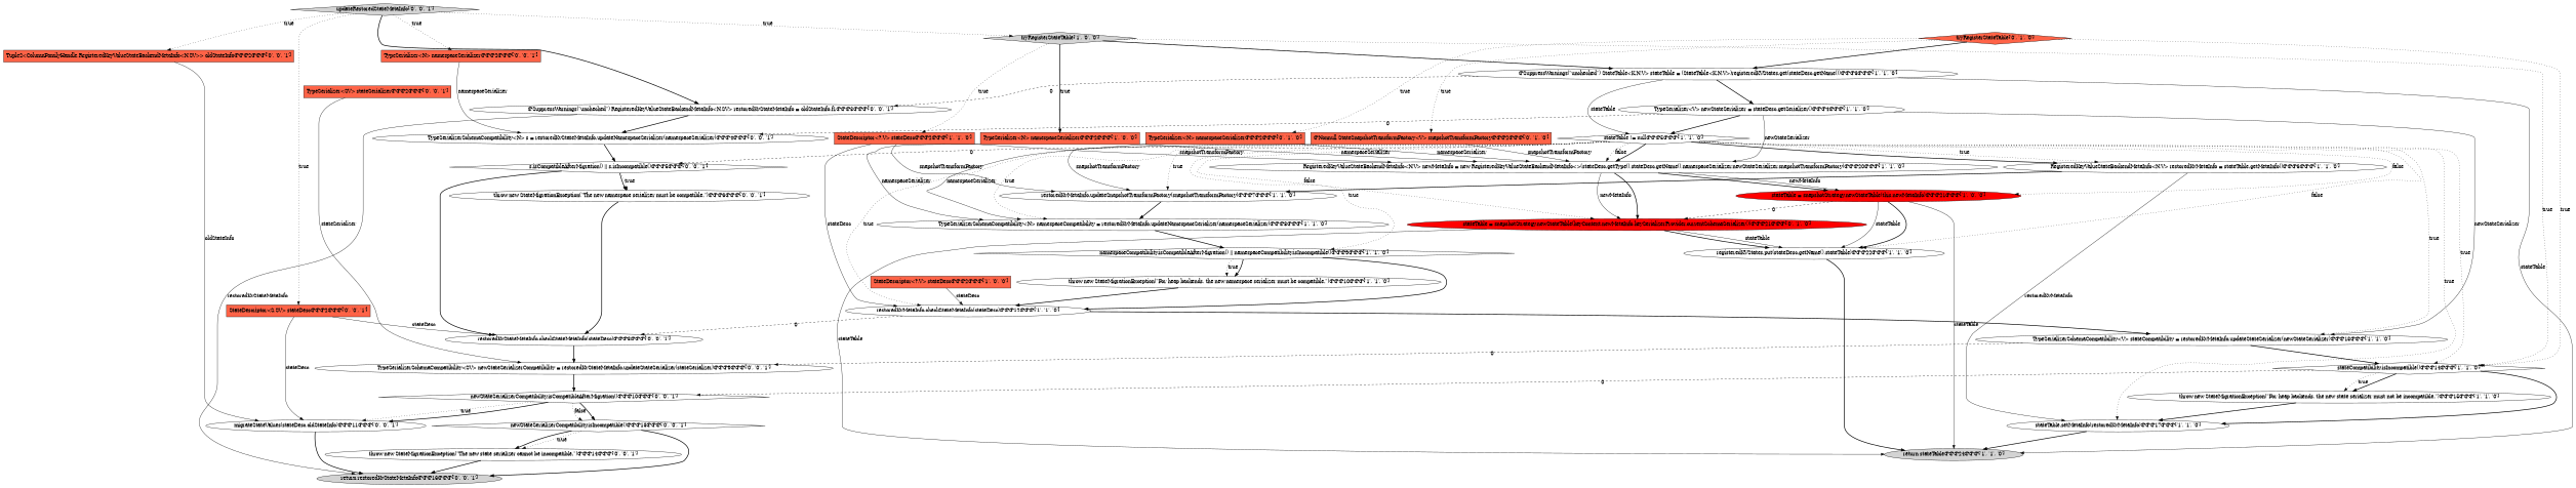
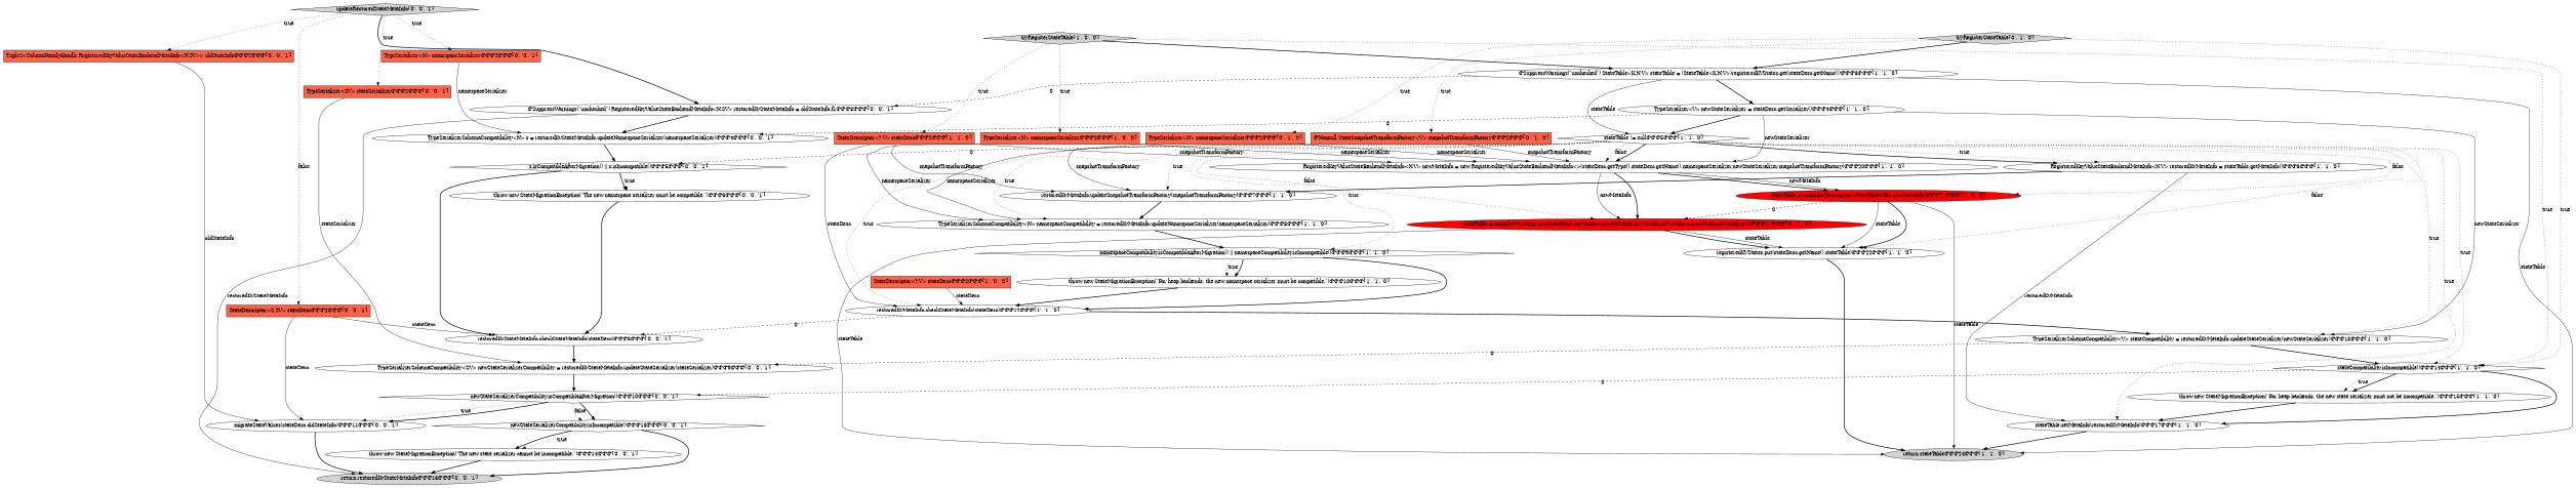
  digraph {
    node [fillcolor=white shape=ellipse style=filled]
    edge [style=bold]
    n1 [fillcolor=tomato label="Tuple2<ColumnFamilyHandle,RegisteredKeyValueStateBackendMetaInfo<N,SV>> oldStateInfo@@@2@@@['0', '0', '1']" shape=box]
    n2 [label="migrateStateValues(stateDesc,oldStateInfo)@@@11@@@['0', '0', '1']"]
    n3 [fillcolor=lightgray label="return restoredKvStateMetaInfo@@@16@@@['0', '0', '1']"]
    n4 [label="TypeSerializer<V> newStateSerializer = stateDesc.getSerializer()@@@4@@@['1', '1', '0']"]
    n5 [label="TypeSerializerSchemaCompatibility<N> s = restoredKvStateMetaInfo.updateNamespaceSerializer(namespaceSerializer)@@@4@@@['0', '0', '1']"]
    n6 [label="TypeSerializerSchemaCompatibility<V> stateCompatibility = restoredKvMetaInfo.updateStateSerializer(newStateSerializer)@@@13@@@['1', '1', '0']"]
    n7 [label="RegisteredKeyValueStateBackendMetaInfo<N,V> newMetaInfo = new RegisteredKeyValueStateBackendMetaInfo<>(stateDesc.getType(),stateDesc.getName(),namespaceSerializer,newStateSerializer,snapshotTransformFactory)@@@20@@@['1', '1', '0']"]
    n8 [label="stateTable != null@@@5@@@['1', '1', '0']" shape=diamond]
    n9 [label="s.isCompatibleAfterMigration() || s.isIncompatible()@@@5@@@['0', '0', '1']" shape=diamond]
    n10 [label="stateCompatibility.isIncompatible()@@@14@@@['1', '1', '0']" shape=diamond]
    n11 [label="TypeSerializerSchemaCompatibility<SV> newStateSerializerCompatibility = restoredKvStateMetaInfo.updateStateSerializer(stateSerializer)@@@9@@@['0', '0', '1']"]
    n12 [fillcolor=red label="stateTable = snapshotStrategy.newStateTable(this,newMetaInfo)@@@21@@@['1', '0', '0']"]
    n13 [fillcolor=red label="stateTable = snapshotStrategy.newStateTable(keyContext,newMetaInfo,keySerializerProvider.currentSchemaSerializer())@@@21@@@['0', '1', '0']"]
    n14 [label="RegisteredKeyValueStateBackendMetaInfo<N,V> restoredKvMetaInfo = stateTable.getMetaInfo()@@@6@@@['1', '1', '0']"]
    n15 [label="restoredKvMetaInfo.updateSnapshotTransformFactory(snapshotTransformFactory)@@@7@@@['1', '1', '0']"]
    n16 [label="stateTable.setMetaInfo(restoredKvMetaInfo)@@@17@@@['1', '1', '0']"]
    n17 [label="restoredKvMetaInfo.checkStateMetaInfo(stateDesc)@@@12@@@['1', '1', '0']"]
    n18 [label="registeredKVStates.put(stateDesc.getName(),stateTable)@@@22@@@['1', '1', '0']"]
    n19 [label="TypeSerializerSchemaCompatibility<N> namespaceCompatibility = restoredKvMetaInfo.updateNamespaceSerializer(namespaceSerializer)@@@8@@@['1', '1', '0']"]
    n20 [label="namespaceCompatibility.isCompatibleAfterMigration() || namespaceCompatibility.isIncompatible()@@@9@@@['1', '1', '0']" shape=diamond]
    n21 [fillcolor=lightgray label="return stateTable@@@24@@@['1', '1', '0']"]
    n22 [label="throw new StateMigrationException(\"For heap backends, the new namespace serializer must be compatible.\")@@@10@@@['1', '1', '0']"]
    n23 [label="restoredKvStateMetaInfo.checkStateMetaInfo(stateDesc)@@@8@@@['0', '0', '1']"]
    n24 [label="@SuppressWarnings(\"unchecked\") StateTable<K,N,V> stateTable = (StateTable<K,N,V>)registeredKVStates.get(stateDesc.getName())@@@3@@@['1', '1', '0']"]
    n25 [label="@SuppressWarnings(\"unchecked\") RegisteredKeyValueStateBackendMetaInfo<N,SV> restoredKvStateMetaInfo = oldStateInfo.f1@@@3@@@['0', '0', '1']"]
    n26 [fillcolor=tomato label="StateDescriptor<S,SV> stateDesc@@@2@@@['0', '0', '1']" shape=box]
    n27 [label="throw new StateMigrationException(\"The new namespace serializer must be compatible.\")@@@6@@@['0', '0', '1']"]
-   n28 [fillcolor=tomato label="tryRegisterStateTable['0', '1', '0']" shape=diamond]
+   n28 [fillcolor=lightgray label="tryRegisterStateTable['0', '1', '0']" shape=diamond]
    n29 [fillcolor=tomato label="TypeSerializer<N> namespaceSerializer@@@2@@@['0', '1', '0']" shape=box]
    n30 [fillcolor=tomato label="@Nonnull StateSnapshotTransformFactory<V> snapshotTransformFactory@@@2@@@['0', '1', '0']" shape=box]
    n31 [fillcolor=tomato label="StateDescriptor<?,V> stateDesc@@@2@@@['1', '1', '0']" shape=box]
    n32 [fillcolor=tomato label="TypeSerializer<N> namespaceSerializer@@@2@@@['1', '0', '0']" shape=box]
    n33 [fillcolor=tomato label="StateDescriptor<?,V> stateDesc@@@2@@@['1', '0', '0']" shape=box]
    n34 [fillcolor=lightgray label="updateRestoredStateMetaInfo['0', '0', '1']" shape=diamond]
    n35 [fillcolor=tomato label="TypeSerializer<SV> stateSerializer@@@2@@@['0', '0', '1']" shape=box]
    n36 [fillcolor=tomato label="TypeSerializer<N> namespaceSerializer@@@2@@@['0', '0', '1']" shape=box]
    n37 [label="throw new StateMigrationException(\"The new state serializer cannot be incompatible.\")@@@14@@@['0', '0', '1']"]
    n38 [label="newStateSerializerCompatibility.isCompatibleAfterMigration()@@@10@@@['0', '0', '1']" shape=diamond]
    n39 [label="throw new StateMigrationException(\"For heap backends, the new state serializer must not be incompatible.\")@@@15@@@['1', '1', '0']"]
    n40 [label="newStateSerializerCompatibility.isIncompatible()@@@13@@@['0', '0', '1']" shape=diamond]
    n41 [fillcolor=lightgray label="tryRegisterStateTable['1', '0', '0']" shape=diamond]
    n1 -> n2 [label=oldStateInfo style=solid]
    n2 -> n3
    n4 -> n5 [label=0 style=dashed]
    n4 -> n6 [label=newStateSerializer style=solid]
    n4 -> n7 [label=newStateSerializer style=solid]
    n4 -> n8
    n5 -> n9
    n6 -> n10
    n6 -> n11 [label=0 style=dashed]
    n7 -> n12
    n7 -> n12 [label=newMetaInfo style=solid]
    n7 -> n13
    n7 -> n13 [label=newMetaInfo style=solid]
    n8 -> n6 [label=true style=dotted]
    n8 -> n7
    n8 -> n7 [label=false style=dotted]
    n8 -> n9 [label=0 style=dashed]
    n8 -> n10 [label=true style=dotted]
    n8 -> n12 [label=false style=dotted]
    n8 -> n13 [label=false style=dotted]
    n8 -> n14 [label=true style=dotted]
    n8 -> n14
    n8 -> n15 [label=true style=dotted]
    n8 -> n16 [label=true style=dotted]
    n8 -> n17 [label=true style=dotted]
    n8 -> n18 [label=false style=dotted]
    n8 -> n19 [label=true style=dotted]
    n8 -> n20 [label=true style=dotted]
    n9 -> n23
    n9 -> n27 [label=true style=dotted]
    n9 -> n27
    n10 -> n16
    n10 -> n38 [label=0 style=dashed]
    n10 -> n39
    n10 -> n39 [label=true style=dotted]
    n11 -> n38
    n12 -> n13 [label=0 style=dashed]
    n12 -> n18
    n12 -> n18 [label=stateTable style=solid]
    n12 -> n21 [label=stateTable style=solid]
    n13 -> n18
    n13 -> n18 [label=stateTable style=solid]
    n13 -> n21 [label=stateTable style=solid]
    n14 -> n15
    n14 -> n16 [label=restoredKvMetaInfo style=solid]
    n15 -> n19
    n16 -> n21
    n17 -> n6
    n17 -> n23 [label=0 style=dashed]
    n18 -> n21
    n19 -> n20
    n20 -> n17
    n20 -> n22
    n20 -> n22 [label=true style=dotted]
    n22 -> n17
    n23 -> n11
    n24 -> n4
    n24 -> n8 [label=stateTable style=solid]
    n24 -> n21 [label=stateTable style=solid]
    n24 -> n25 [label=0 style=dashed]
    n25 -> n3 [label=restoredKvStateMetaInfo style=solid]
    n25 -> n5
    n26 -> n2 [label=stateDesc style=solid]
    n26 -> n23 [label=stateDesc style=solid]
    n27 -> n23
    n28 -> n10 [label=true style=dotted]
    n28 -> n24
    n28 -> n29 [label=true style=dotted]
    n28 -> n30 [label=true style=dotted]
    n29 -> n7 [label=namespaceSerializer style=solid]
    n29 -> n19 [label=namespaceSerializer style=solid]
    n30 -> n7 [label=snapshotTransformFactory style=solid]
    n30 -> n15 [label=snapshotTransformFactory style=solid]
    n31 -> n7 [label=snapshotTransformFactory style=solid]
    n31 -> n15 [label=snapshotTransformFactory style=solid]
    n31 -> n17 [label=stateDesc style=solid]
    n32 -> n7 [label=namespaceSerializer style=solid]
    n32 -> n19 [label=namespaceSerializer style=solid]
    n33 -> n17 [label=stateDesc style=solid]
    n34 -> n1 [label=true style=dotted]
    n34 -> n25
-   n34 -> n26 [label=true style=dotted]
-   n34 -> n41 [label=true style=dotted]
+   n34 -> n26 [label=false style=dotted]
+   n34 -> n35 [label=true style=dotted]
    n34 -> n36 [label=true style=dotted]
    n35 -> n11 [label=stateSerializer style=solid]
    n36 -> n5 [label=namespaceSerializer style=solid]
    n37 -> n3
    n38 -> n2 [label=true style=dotted]
    n38 -> n2
    n38 -> n40 [label=false style=dotted]
    n38 -> n40
    n39 -> n16
    n40 -> n3
    n40 -> n37 [label=true style=dotted]
    n40 -> n37
    n41 -> n10 [label=true style=dotted]
    n41 -> n24
    n41 -> n31 [label=true style=dotted]
-   n41 -> n32 [label=true]
+   n41 -> n32 [label=true style=dotted]
  }
